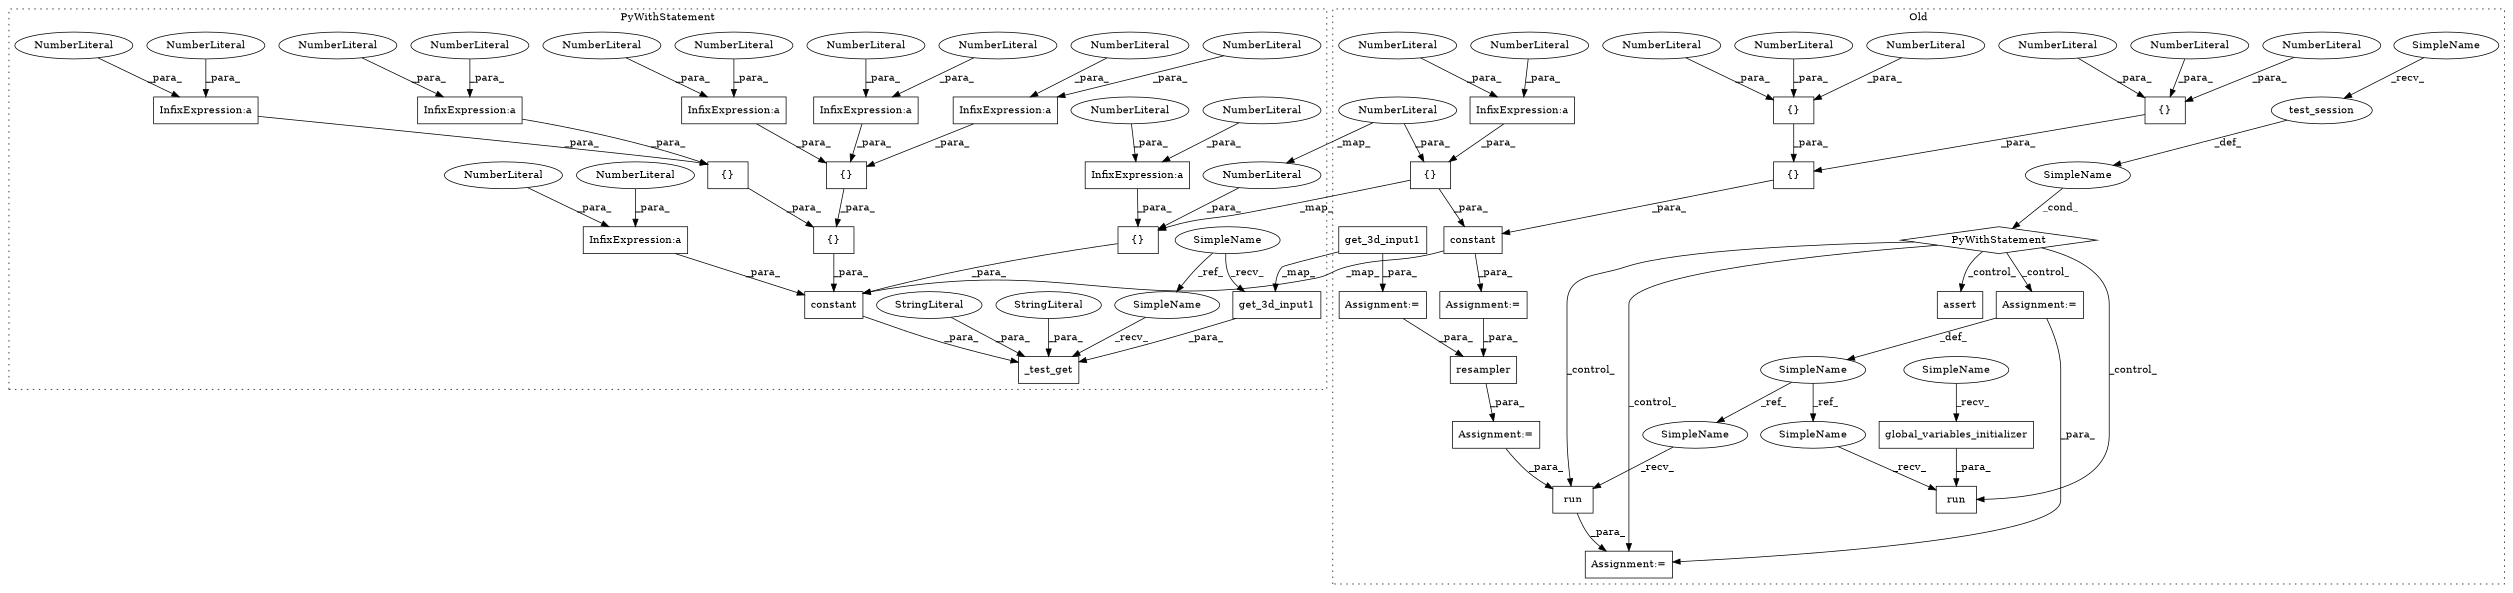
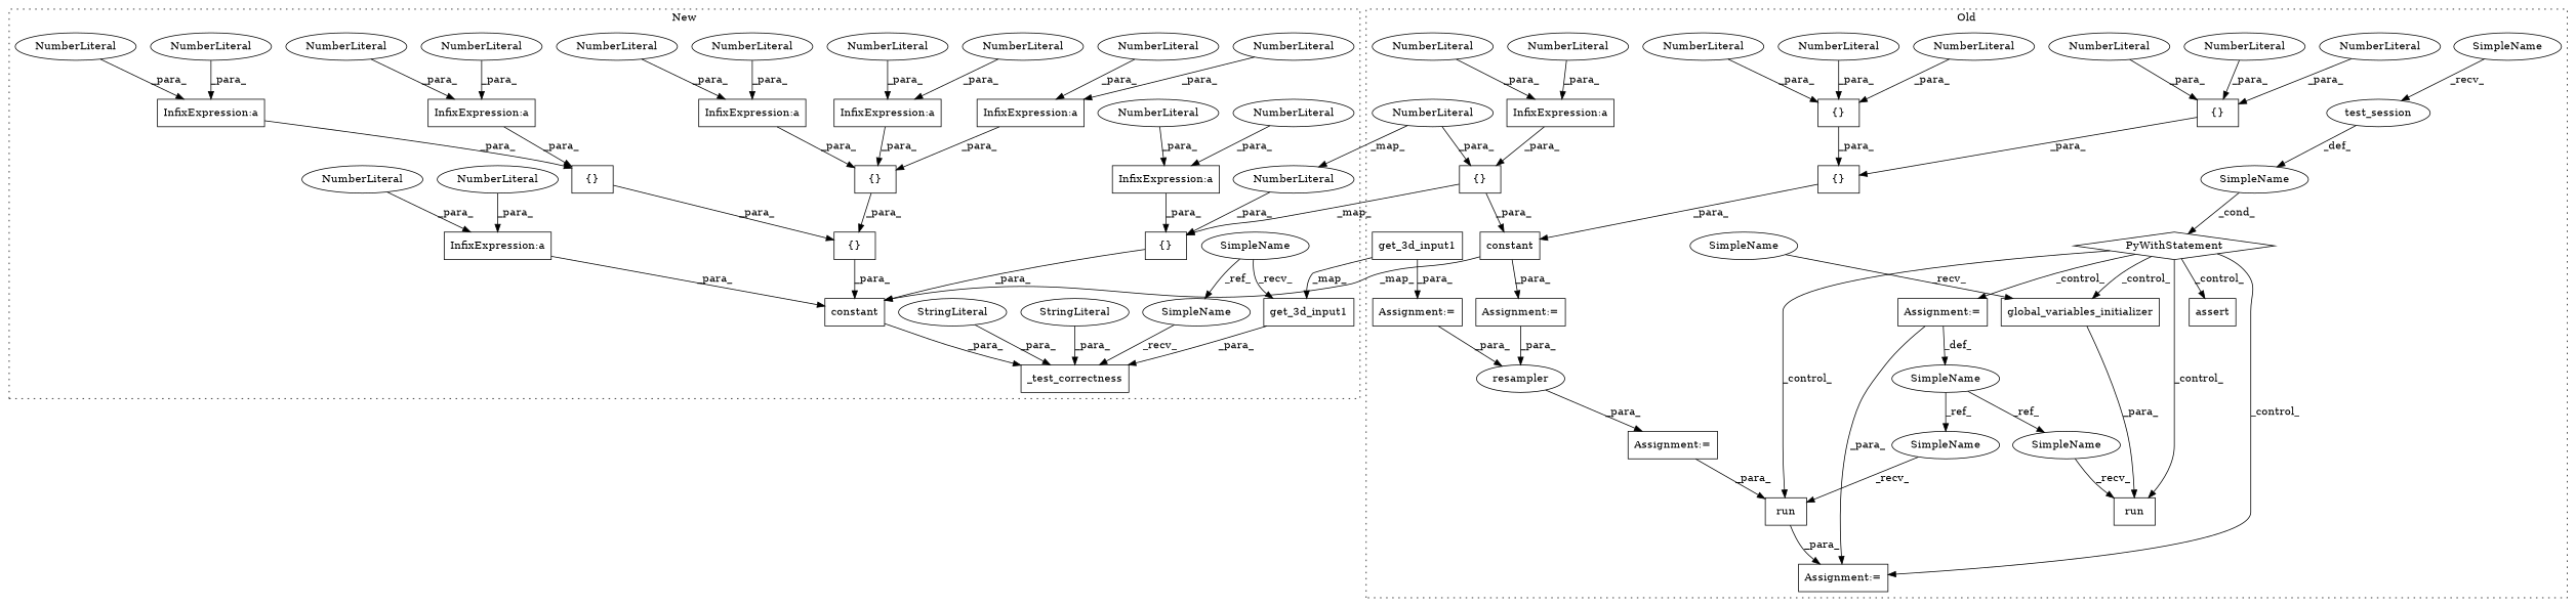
  digraph {
    node [a=34 l=4 s=2822 shape=ellipse]
    n1 [a=32 l=14 label=test_session s=2794]
    n2 [a=32 l=30 label=global_variables_initializer s=2854 shape=box]
    n3 [a=42 label=SimpleName l="" s=""]
    n4 [a=104 l="10,2" label=PyWithStatement s="2779,2808" shape=diamond]
    n5 [a=32 l=15 label=get_3d_input1 s=2522 shape=box]
-   n6 [a=32 l="10,1" label=resampler s="2752,2772" shape=box]
+   n6 [a=32 l="10,1" label=resampler s="2752,2772"]
    n7 [a=27 l=3 label="InfixExpression:a" s=2631 shape=box]
    n8 [a=4 l="1,1" label="{}" s="2645,2660" shape=box]
    n9 [label=NumberLiteral s=2627]
    n10 [l=1 label=NumberLiteral s=2634]
    n11 [a=4 l="1,1" label="{}" s="2644,2678" shape=box]
    n12 [label=NumberLiteral s=2656]
    n13 [a=4 l="1,1" label="{}" s="2662,2677" shape=box]
    n14 [label=NumberLiteral s=2646]
    n15 [label=NumberLiteral s=2663]
    n16 [label=NumberLiteral s=2668]
    n17 [label=NumberLiteral s=2651]
    n18 [label=NumberLiteral s=2673]
    n19 [a=4 l="1,1" label="{}" s="2614,2641" shape=box]
    n20 [a=32 l="9,1" label=constant s="2559,2699" shape=box]
    n21 [a=32 l="15,1" label=assert s="2929,3004" shape=box]
    n22 [label=NumberLiteral s=2637]
    n23 [a=32 l="4,1" label=run s="2908,2915" shape=box]
    n24 [a=7 l=1 label="Assignment:=" s=2516 shape=box]
    n25 [a=32 l="4,1" label=run s="2839,2884" shape=box]
    n26 [a=42 label=SimpleName]
    n27 [a=7 l=1 label="Assignment:=" s=2547 shape=box]
    n28 [a=7 label="Assignment:=" shape=box]
    n29 [a=7 l=1 label="Assignment:=" s=2902 shape=box]
    n30 [a=7 l=1 label="Assignment:=" s=2751 shape=box]
    n31 [a=42 label=SimpleName s=2834]
    n32 [a=42 label=SimpleName s=2903]
    n33 [a=42 l=10 label=SimpleName s=2843]
    n34 [a=42 label=SimpleName s=2789]
-   n35 [a=32 l="18,1" label=_test_get s="3068,3372" shape=box]
+   n35 [a=32 l="18,1" label=_test_correctness s="3068,3372" shape=box]
    n36 [a=4 l="1,1" label="{}" s="3209,3279" shape=box]
    n37 [a=27 l=3 label="InfixExpression:a" s=3251 shape=box]
    n38 [a=27 l=3 label="InfixExpression:a" s=3262 shape=box]
    n39 [a=27 l=3 label="InfixExpression:a" s=3190 shape=box]
    n40 [a=27 l=3 label="InfixExpression:a" s=3273 shape=box]
    n41 [a=27 l=3 label="InfixExpression:a" s=3166 shape=box]
    n42 [label=NumberLiteral s=3162]
    n43 [label=NumberLiteral s=3186]
    n44 [l=1 label=NumberLiteral s=3265]
    n45 [l=1 label=NumberLiteral s=3193]
    n46 [l=1 label=NumberLiteral s=3169]
    n47 [label=NumberLiteral s=3258]
    n48 [label=NumberLiteral s=3269]
    n49 [l=1 label=NumberLiteral s=3254]
    n50 [label=NumberLiteral s=3247]
    n51 [l=1 label=NumberLiteral s=3276]
    n52 [a=42 label=SimpleName s=3052]
    n53 [a=32 l=15 label=get_3d_input1 s=3091 shape=box]
    n54 [a=4 l="1,1" label="{}" s="3144,3171" shape=box]
    n55 [a=32 l="9,1" label=constant s="3118,3300" shape=box]
    n56 [label=NumberLiteral s=3145]
    n57 [a=45 l=10 label=StringLiteral s=3311]
    n58 [a=45 l=8 label=StringLiteral s=3302]
    n59 [a=4 l="1,1" label="{}" s="3245,3278" shape=box]
    n60 [a=27 l=3 label="InfixExpression:a" s=3227 shape=box]
    n61 [a=27 l=3 label="InfixExpression:a" s=3238 shape=box]
    n62 [a=4 l="1,1" label="{}" s="3210,3243" shape=box]
    n63 [l=1 label=NumberLiteral s=3230]
    n64 [label=NumberLiteral s=3223]
    n65 [label=NumberLiteral s=3234]
    n66 [l=1 label=NumberLiteral s=3241]
    n67 [a=42 label=SimpleName s=3063]
    subgraph cluster_1 {
      label=Old
      style=dotted
      n1
      n2
      n3
      n4
      n5
      n6
      n7
      n8
      n9
      n10
      n11
      n12
      n13
      n14
      n15
      n16
      n17
      n18
      n19
      n20
      n21
      n22
      n23
      n24
      n25
      n26
      n27
      n28
      n29
      n30
      n31
      n32
      n33
      n34
    }
    subgraph cluster_2 {
-     label=PyWithStatement
+     label=New
      style=dotted
      n35
      n36
      n37
      n38
      n39
      n40
      n41
      n42
      n43
      n44
      n45
      n46
      n47
      n48
      n49
      n50
      n51
      n52
      n53
      n54
      n55
      n56
      n57
      n58
      n59
      n60
      n61
      n62
      n63
      n64
      n65
      n66
      n67
    }
    n1 -> n3 [label=_def_]
    n2 -> n25 [label=_para_]
    n3 -> n4 [label=_cond_]
+   n4 -> n2 [label=_control_]
    n4 -> n21 [label=_control_]
    n4 -> n23 [label=_control_]
    n4 -> n25 [label=_control_]
    n4 -> n28 [label=_control_]
    n4 -> n29 [label=_control_]
    n5 -> n24 [label=_para_]
    n5 -> n53 [label=_map_]
    n6 -> n30 [label=_para_]
    n7 -> n19 [label=_para_]
    n8 -> n11 [label=_para_]
    n9 -> n7 [label=_para_]
    n10 -> n7 [label=_para_]
    n11 -> n20 [label=_para_]
    n12 -> n8 [label=_para_]
    n13 -> n11 [label=_para_]
    n14 -> n8 [label=_para_]
    n15 -> n13 [label=_para_]
    n16 -> n13 [label=_para_]
    n17 -> n8 [label=_para_]
    n18 -> n13 [label=_para_]
    n19 -> n20 [label=_para_]
    n19 -> n54 [label=_map_]
    n20 -> n27 [label=_para_]
    n20 -> n55 [label=_map_]
    n22 -> n19 [label=_para_]
    n22 -> n56 [label=_map_]
    n23 -> n29 [label=_para_]
    n24 -> n6 [label=_para_]
    n26 -> n31 [label=_ref_]
    n26 -> n32 [label=_ref_]
    n27 -> n6 [label=_para_]
    n28 -> n26 [label=_def_]
    n28 -> n29 [label=_para_]
    n30 -> n23 [label=_para_]
    n31 -> n25 [label=_recv_]
    n32 -> n23 [label=_recv_]
    n33 -> n2 [label=_recv_]
    n34 -> n1 [label=_recv_]
    n36 -> n55 [label=_para_]
    n37 -> n59 [label=_para_]
    n38 -> n59 [label=_para_]
    n39 -> n55 [label=_para_]
    n40 -> n59 [label=_para_]
    n41 -> n54 [label=_para_]
    n42 -> n41 [label=_para_]
    n43 -> n39 [label=_para_]
    n44 -> n38 [label=_para_]
    n45 -> n39 [label=_para_]
    n46 -> n41 [label=_para_]
    n47 -> n38 [label=_para_]
    n48 -> n40 [label=_para_]
    n49 -> n37 [label=_para_]
    n50 -> n37 [label=_para_]
    n51 -> n40 [label=_para_]
    n52 -> n53 [label=_recv_]
    n52 -> n67 [label=_ref_]
    n53 -> n35 [label=_para_]
    n54 -> n55 [label=_para_]
    n55 -> n35 [label=_para_]
    n56 -> n54 [label=_para_]
    n57 -> n35 [label=_para_]
    n58 -> n35 [label=_para_]
    n59 -> n36 [label=_para_]
    n60 -> n62 [label=_para_]
    n61 -> n62 [label=_para_]
    n62 -> n36 [label=_para_]
    n63 -> n60 [label=_para_]
    n64 -> n60 [label=_para_]
    n65 -> n61 [label=_para_]
    n66 -> n61 [label=_para_]
    n67 -> n35 [label=_recv_]
  }
